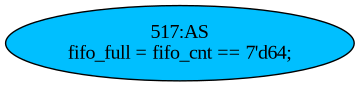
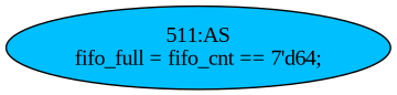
  strict digraph {
    fontname="Liberation Serif"
-   n1 [ast="<pyverilog.vparser.ast.Assign object at 0x7feea1c0da90>" def_var="['fifo_full']" fillcolor=deepskyblue label="517:AS\nfifo_full = fifo_cnt == 7'd64;" statements="[]" style=filled typ=Assign use_var="['fifo_cnt']" fontname="Liberation Serif"]
+   n1 [ast="<pyverilog.vparser.ast.Assign object at 0x7feea1c0da90>" def_var="['fifo_full']" fillcolor=deepskyblue label="511:AS\nfifo_full = fifo_cnt == 7'd64;" statements="[]" style=filled typ=Assign use_var="['fifo_cnt']" fontname="Liberation Serif"]
  }
